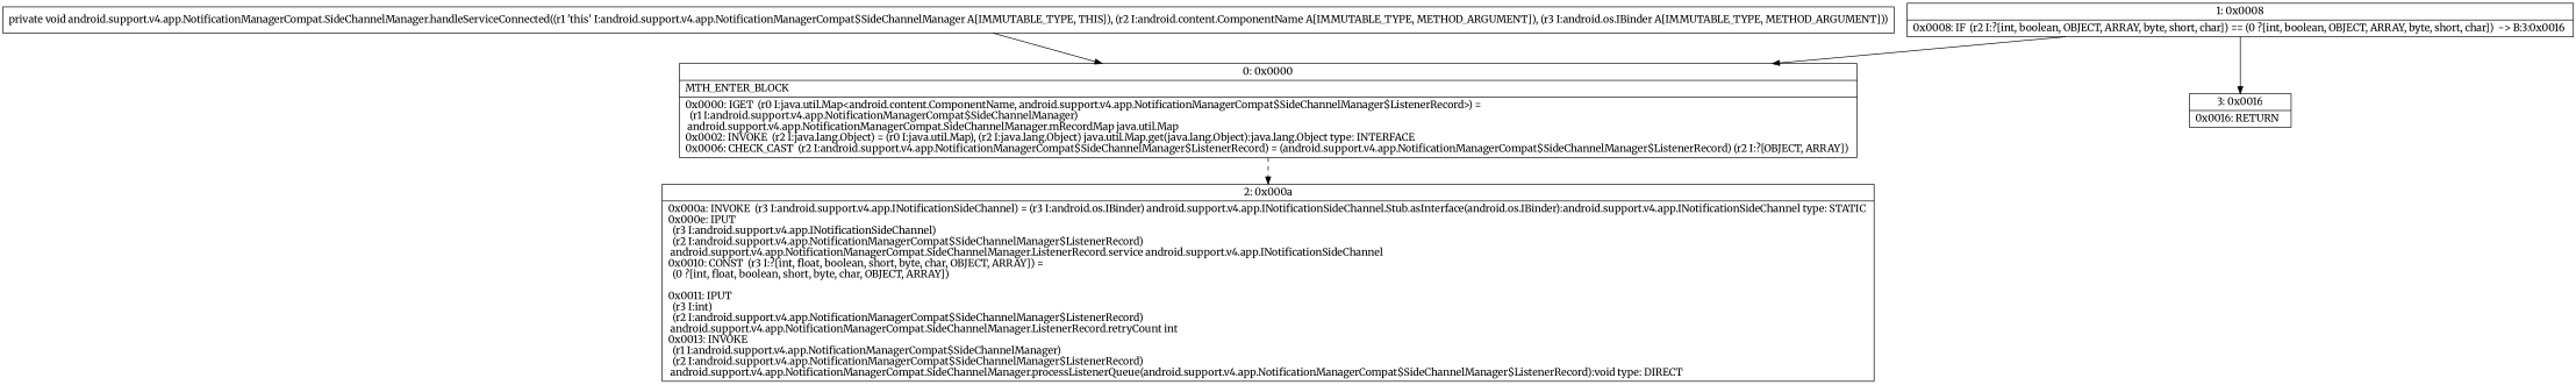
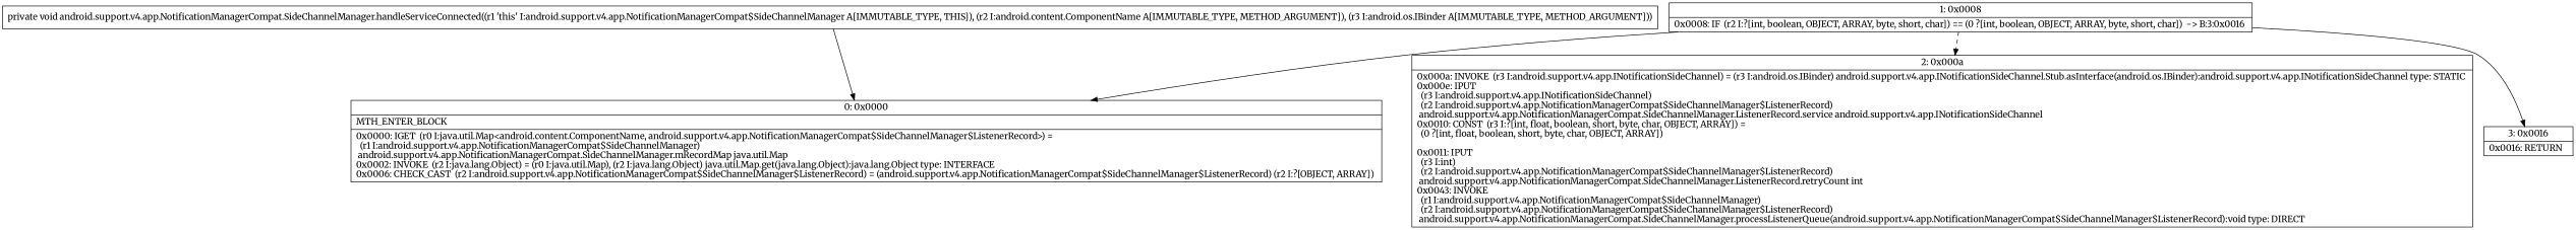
  digraph {
    fontname=Merriweather
    node [fontname=Merriweather shape=record]
    edge [fontname=Merriweather]
    n1 [label="{0\:\ 0x0000|MTH_ENTER_BLOCK\l|0x0000: IGET  (r0 I:java.util.Map\<android.content.ComponentName, android.support.v4.app.NotificationManagerCompat$SideChannelManager$ListenerRecord\>) = \l  (r1 I:android.support.v4.app.NotificationManagerCompat$SideChannelManager)\l android.support.v4.app.NotificationManagerCompat.SideChannelManager.mRecordMap java.util.Map \l0x0002: INVOKE  (r2 I:java.lang.Object) = (r0 I:java.util.Map), (r2 I:java.lang.Object) java.util.Map.get(java.lang.Object):java.lang.Object type: INTERFACE \l0x0006: CHECK_CAST  (r2 I:android.support.v4.app.NotificationManagerCompat$SideChannelManager$ListenerRecord) = (android.support.v4.app.NotificationManagerCompat$SideChannelManager$ListenerRecord) (r2 I:?[OBJECT, ARRAY]) \l}"]
    n2 [label="{1\:\ 0x0008|0x0008: IF  (r2 I:?[int, boolean, OBJECT, ARRAY, byte, short, char]) == (0 ?[int, boolean, OBJECT, ARRAY, byte, short, char])  \-\> B:3:0x0016 \l}"]
-   n3 [label="{2\:\ 0x000a|0x000a: INVOKE  (r3 I:android.support.v4.app.INotificationSideChannel) = (r3 I:android.os.IBinder) android.support.v4.app.INotificationSideChannel.Stub.asInterface(android.os.IBinder):android.support.v4.app.INotificationSideChannel type: STATIC \l0x000e: IPUT  \l  (r3 I:android.support.v4.app.INotificationSideChannel)\l  (r2 I:android.support.v4.app.NotificationManagerCompat$SideChannelManager$ListenerRecord)\l android.support.v4.app.NotificationManagerCompat.SideChannelManager.ListenerRecord.service android.support.v4.app.INotificationSideChannel \l0x0010: CONST  (r3 I:?[int, float, boolean, short, byte, char, OBJECT, ARRAY]) = \l  (0 ?[int, float, boolean, short, byte, char, OBJECT, ARRAY])\l \l0x0011: IPUT  \l  (r3 I:int)\l  (r2 I:android.support.v4.app.NotificationManagerCompat$SideChannelManager$ListenerRecord)\l android.support.v4.app.NotificationManagerCompat.SideChannelManager.ListenerRecord.retryCount int \l0x0013: INVOKE  \l  (r1 I:android.support.v4.app.NotificationManagerCompat$SideChannelManager)\l  (r2 I:android.support.v4.app.NotificationManagerCompat$SideChannelManager$ListenerRecord)\l android.support.v4.app.NotificationManagerCompat.SideChannelManager.processListenerQueue(android.support.v4.app.NotificationManagerCompat$SideChannelManager$ListenerRecord):void type: DIRECT \l}"]
+   n3 [label="{2\:\ 0x000a|0x000a: INVOKE  (r3 I:android.support.v4.app.INotificationSideChannel) = (r3 I:android.os.IBinder) android.support.v4.app.INotificationSideChannel.Stub.asInterface(android.os.IBinder):android.support.v4.app.INotificationSideChannel type: STATIC \l0x000e: IPUT  \l  (r3 I:android.support.v4.app.INotificationSideChannel)\l  (r2 I:android.support.v4.app.NotificationManagerCompat$SideChannelManager$ListenerRecord)\l android.support.v4.app.NotificationManagerCompat.SideChannelManager.ListenerRecord.service android.support.v4.app.INotificationSideChannel \l0x0010: CONST  (r3 I:?[int, float, boolean, short, byte, char, OBJECT, ARRAY]) = \l  (0 ?[int, float, boolean, short, byte, char, OBJECT, ARRAY])\l \l0x0011: IPUT  \l  (r3 I:int)\l  (r2 I:android.support.v4.app.NotificationManagerCompat$SideChannelManager$ListenerRecord)\l android.support.v4.app.NotificationManagerCompat.SideChannelManager.ListenerRecord.retryCount int \l0x0043: INVOKE  \l  (r1 I:android.support.v4.app.NotificationManagerCompat$SideChannelManager)\l  (r2 I:android.support.v4.app.NotificationManagerCompat$SideChannelManager$ListenerRecord)\l android.support.v4.app.NotificationManagerCompat.SideChannelManager.processListenerQueue(android.support.v4.app.NotificationManagerCompat$SideChannelManager$ListenerRecord):void type: DIRECT \l}"]
    n4 [label="{3\:\ 0x0016|0x0016: RETURN   \l}"]
    n5 [label="{private void android.support.v4.app.NotificationManagerCompat.SideChannelManager.handleServiceConnected((r1 'this' I:android.support.v4.app.NotificationManagerCompat$SideChannelManager A[IMMUTABLE_TYPE, THIS]), (r2 I:android.content.ComponentName A[IMMUTABLE_TYPE, METHOD_ARGUMENT]), (r3 I:android.os.IBinder A[IMMUTABLE_TYPE, METHOD_ARGUMENT])) }"]
    n2 -> n1
-   n1 -> n3 [style=dashed]
+   n2 -> n3 [style=dashed]
    n2 -> n4
    n5 -> n1
  }
